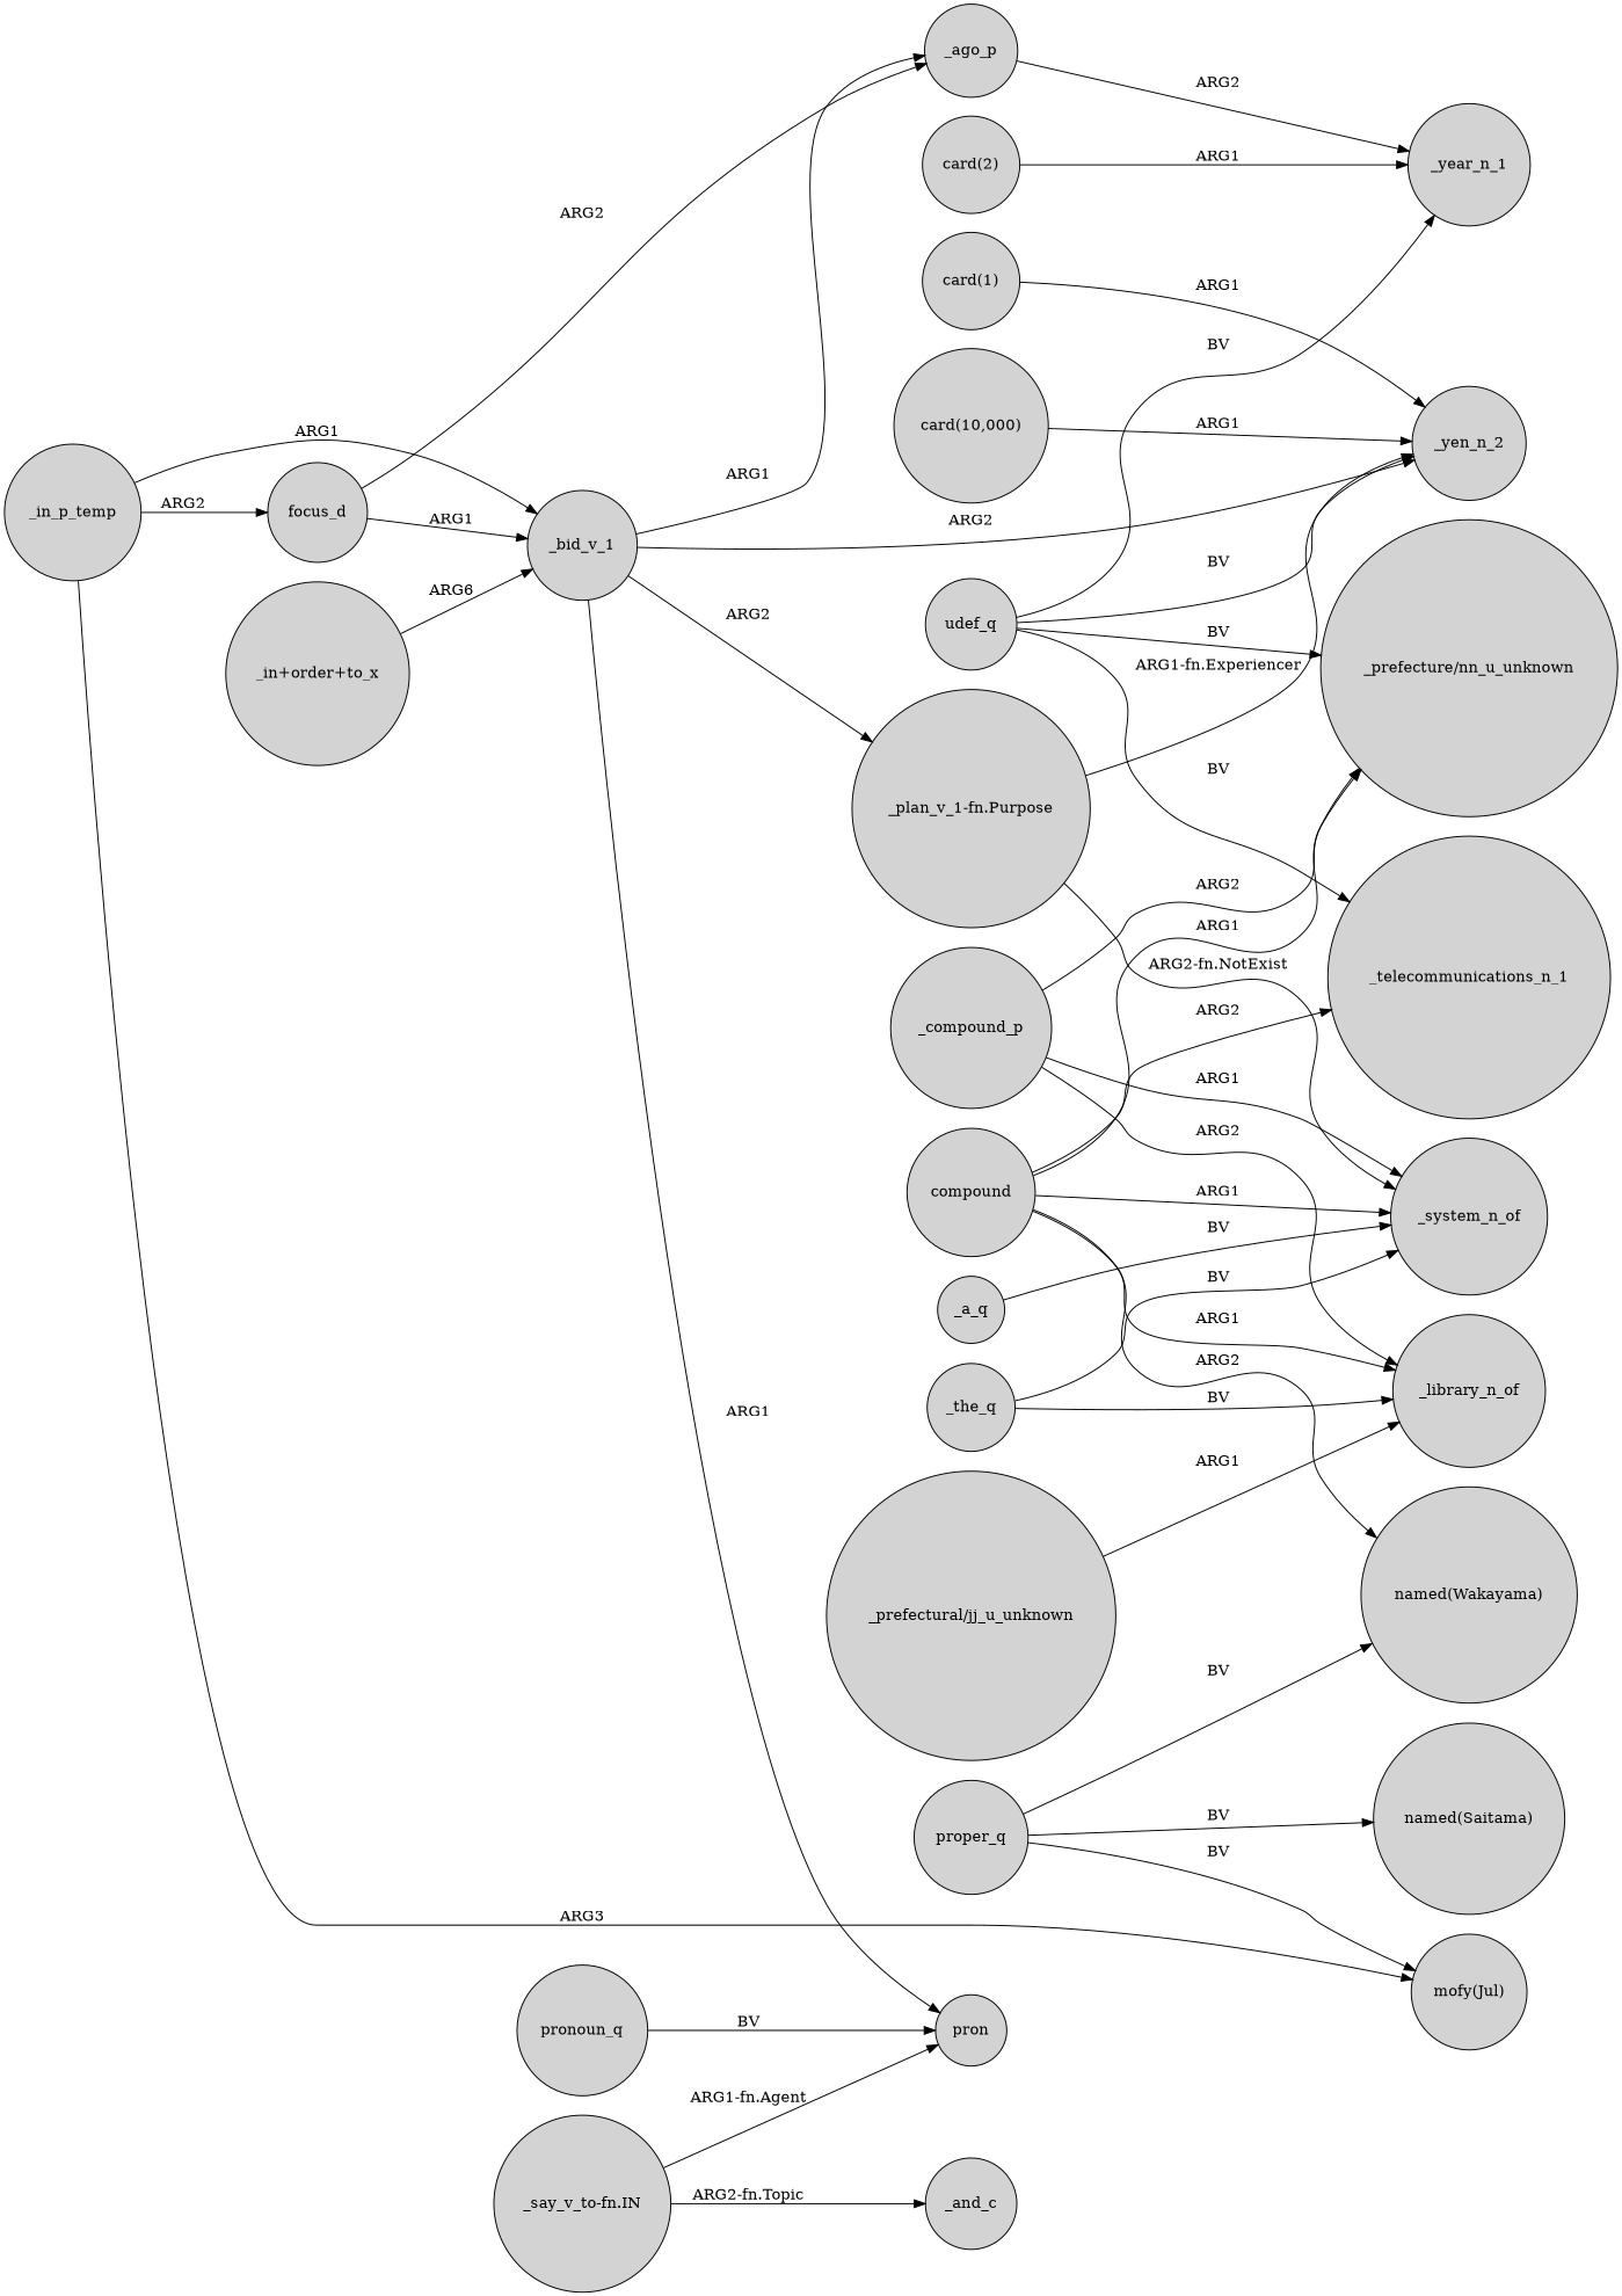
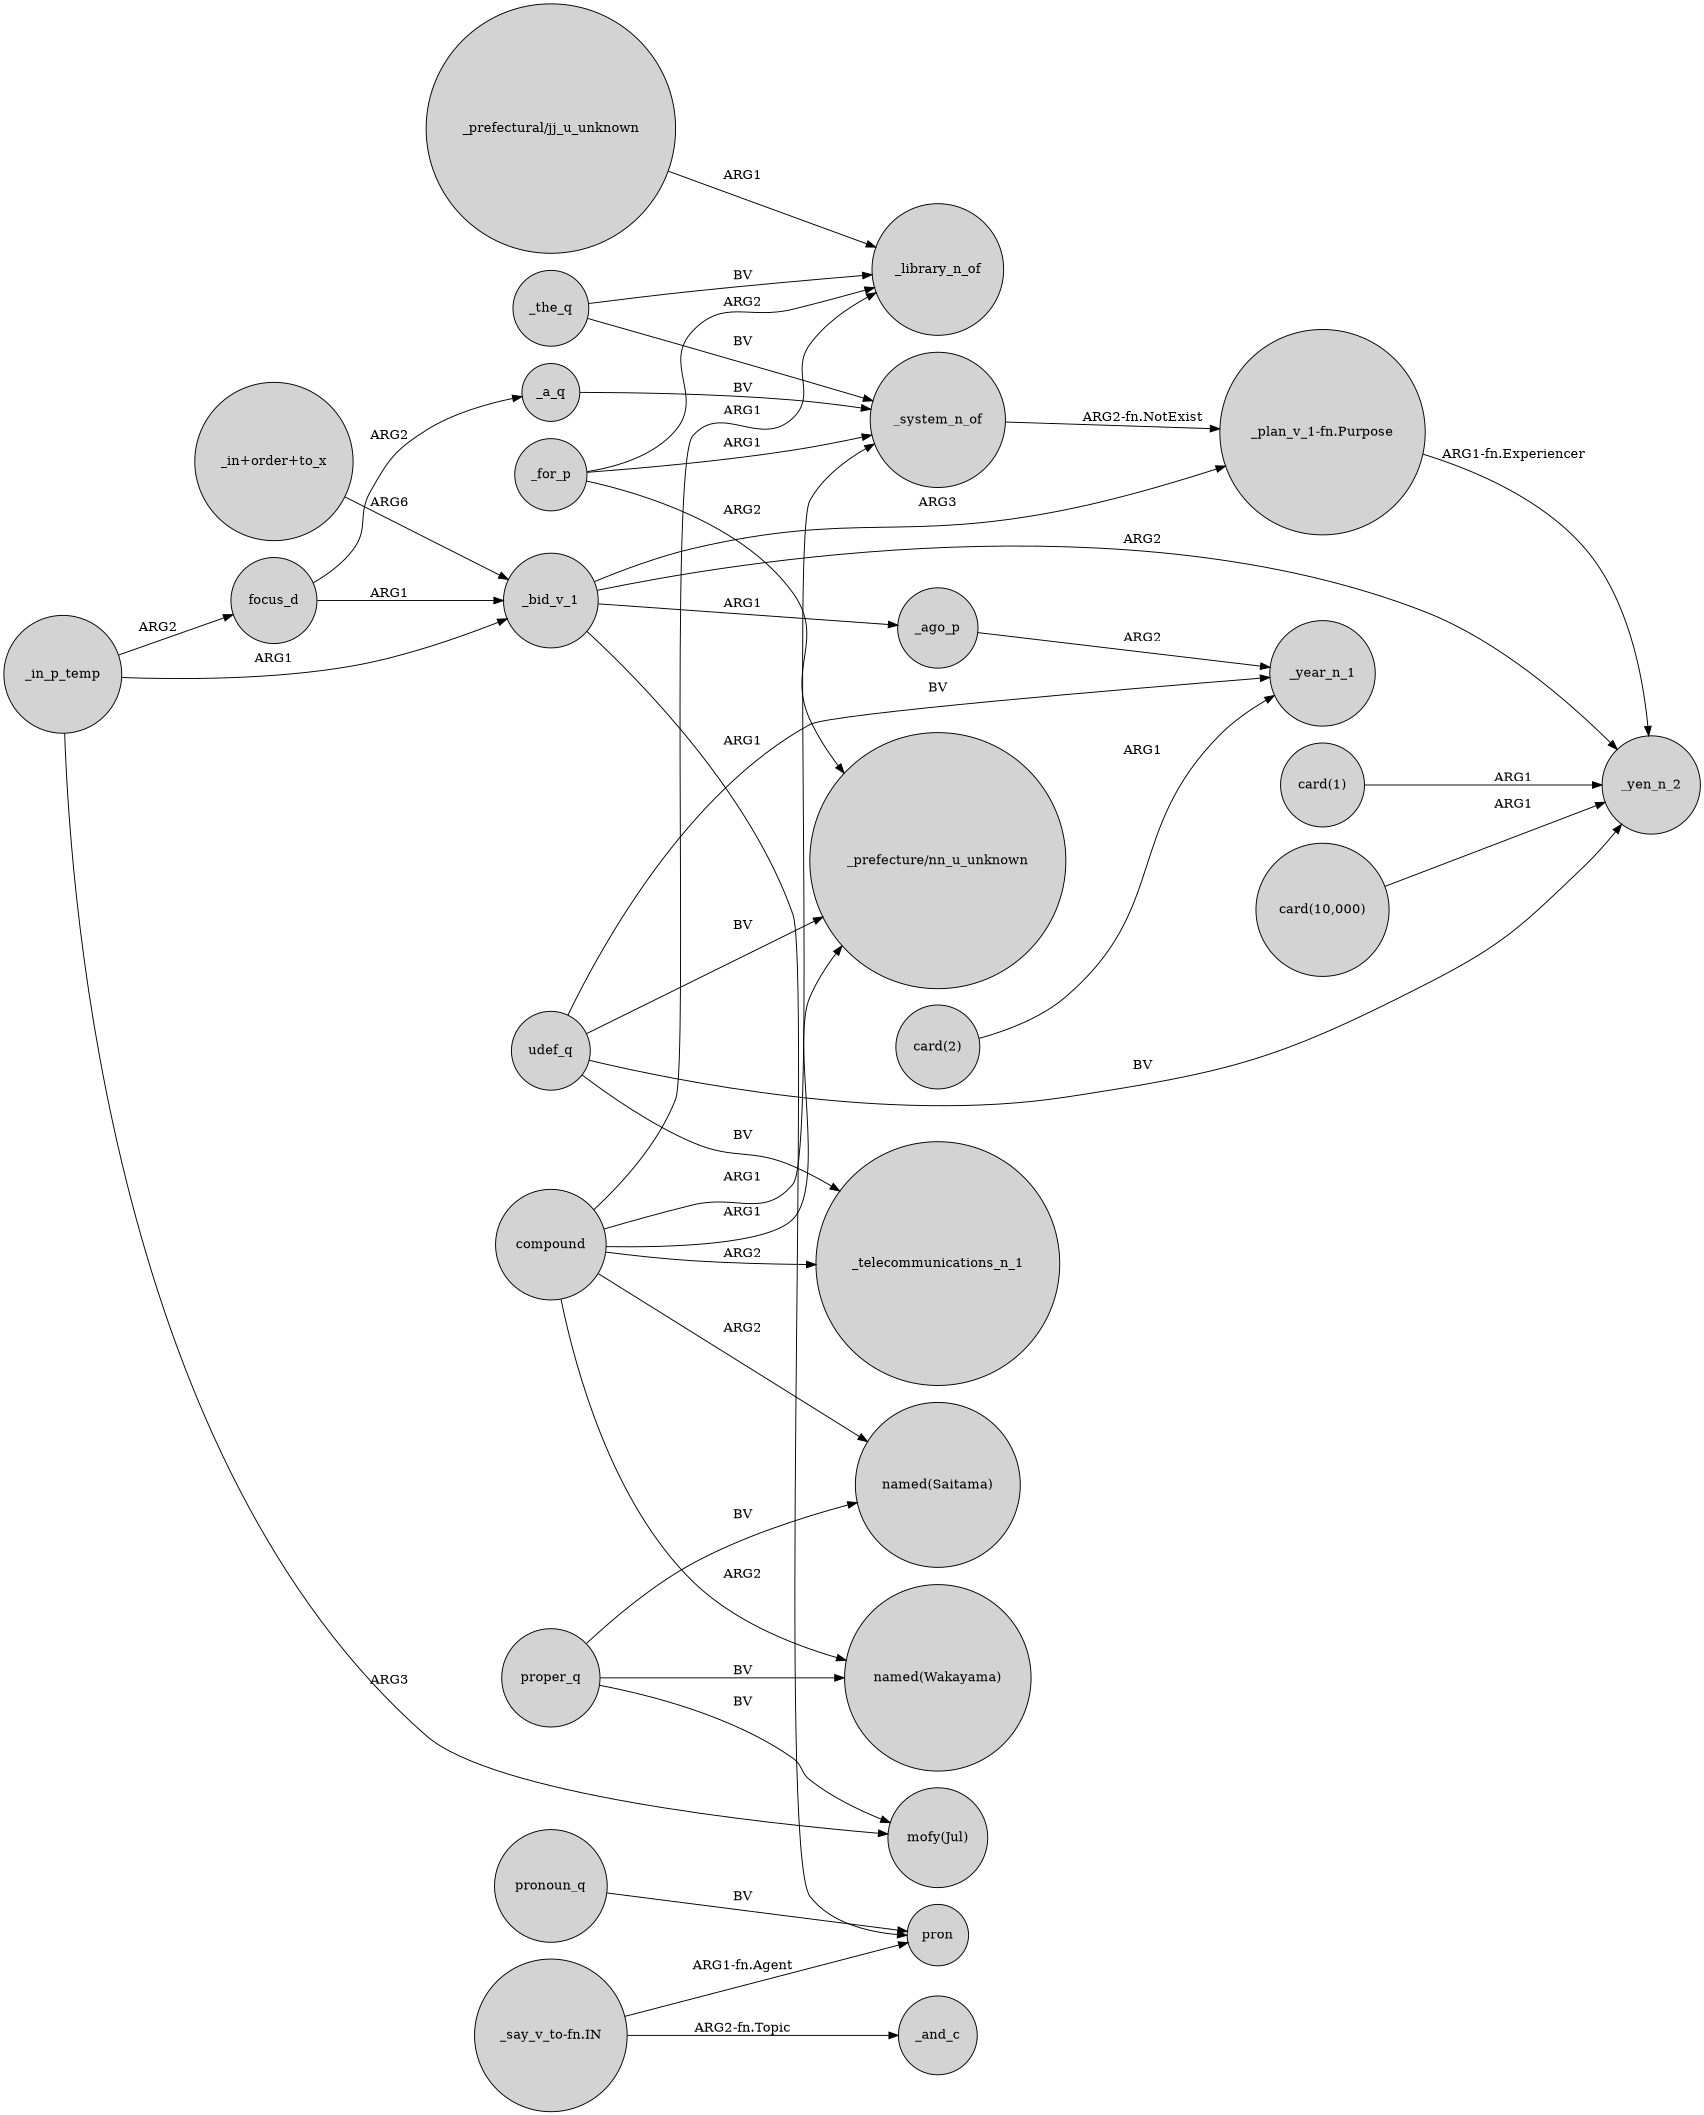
  digraph {
    rankdir=LR
    node [shape=circle style=filled]
    _in_p_temp
    _bid_v_1
    "mofy(Jul)"
    focus_d
    "_plan_v_1-fn.Purpose"
    _yen_n_2
    pron
    _ago_p
    _system_n_of
    "_in+order+to_x"
    _year_n_1
    "_say_v_to-fn.IN"
    _and_c
    proper_q
    "named(Wakayama)"
    "named(Saitama)"
    udef_q
    _telecommunications_n_1
    "_prefecture/nn_u_unknown"
    compound
    _library_n_of
-   _for_p [label=_compound_p]
+   _for_p
    pronoun_q
    _the_q
    "card(2)"
    "card(1)"
    "card(10,000)"
    _a_q
    "_prefectural/jj_u_unknown"
    _in_p_temp -> _bid_v_1 [label=ARG1]
    _in_p_temp -> "mofy(Jul)" [label=ARG3]
    _in_p_temp -> focus_d [label=ARG2]
-   _bid_v_1 -> "_plan_v_1-fn.Purpose" [label=ARG2]
+   _bid_v_1 -> "_plan_v_1-fn.Purpose" [label=ARG3]
    _bid_v_1 -> _yen_n_2 [label=ARG2]
    _bid_v_1 -> pron [label=ARG1]
    _bid_v_1 -> _ago_p [label=ARG1]
    focus_d -> _bid_v_1 [label=ARG1]
-   focus_d -> _ago_p [label=ARG2]
+   focus_d -> _a_q [label=ARG2]
    "_plan_v_1-fn.Purpose" -> _yen_n_2 [label="ARG1-fn.Experiencer"]
-   "_plan_v_1-fn.Purpose" -> _system_n_of [label="ARG2-fn.NotExist"]
+   _system_n_of -> "_plan_v_1-fn.Purpose" [label="ARG2-fn.NotExist"]
    _ago_p -> _year_n_1 [label=ARG2]
    "_in+order+to_x" -> _bid_v_1 [label=ARG6]
    "_say_v_to-fn.IN" -> pron [label="ARG1-fn.Agent"]
    "_say_v_to-fn.IN" -> _and_c [label="ARG2-fn.Topic"]
    proper_q -> "mofy(Jul)" [label=BV]
    proper_q -> "named(Wakayama)" [label=BV]
    proper_q -> "named(Saitama)" [label=BV]
    udef_q -> _yen_n_2 [label=BV]
    udef_q -> _year_n_1 [label=BV]
    udef_q -> _telecommunications_n_1 [label=BV]
    udef_q -> "_prefecture/nn_u_unknown" [label=BV]
    compound -> _system_n_of [label=ARG1]
    compound -> "named(Wakayama)" [label=ARG2]
+   compound -> "named(Saitama)" [label=ARG2]
    compound -> _telecommunications_n_1 [label=ARG2]
    compound -> "_prefecture/nn_u_unknown" [label=ARG1]
    compound -> _library_n_of [label=ARG1]
    _for_p -> _system_n_of [label=ARG1]
    _for_p -> "_prefecture/nn_u_unknown" [label=ARG2]
    _for_p -> _library_n_of [label=ARG2]
    pronoun_q -> pron [label=BV]
    _the_q -> _system_n_of [label=BV]
    _the_q -> _library_n_of [label=BV]
    "card(2)" -> _year_n_1 [label=ARG1]
    "card(1)" -> _yen_n_2 [label=ARG1]
    "card(10,000)" -> _yen_n_2 [label=ARG1]
    _a_q -> _system_n_of [label=BV]
    "_prefectural/jj_u_unknown" -> _library_n_of [label=ARG1]
  }
